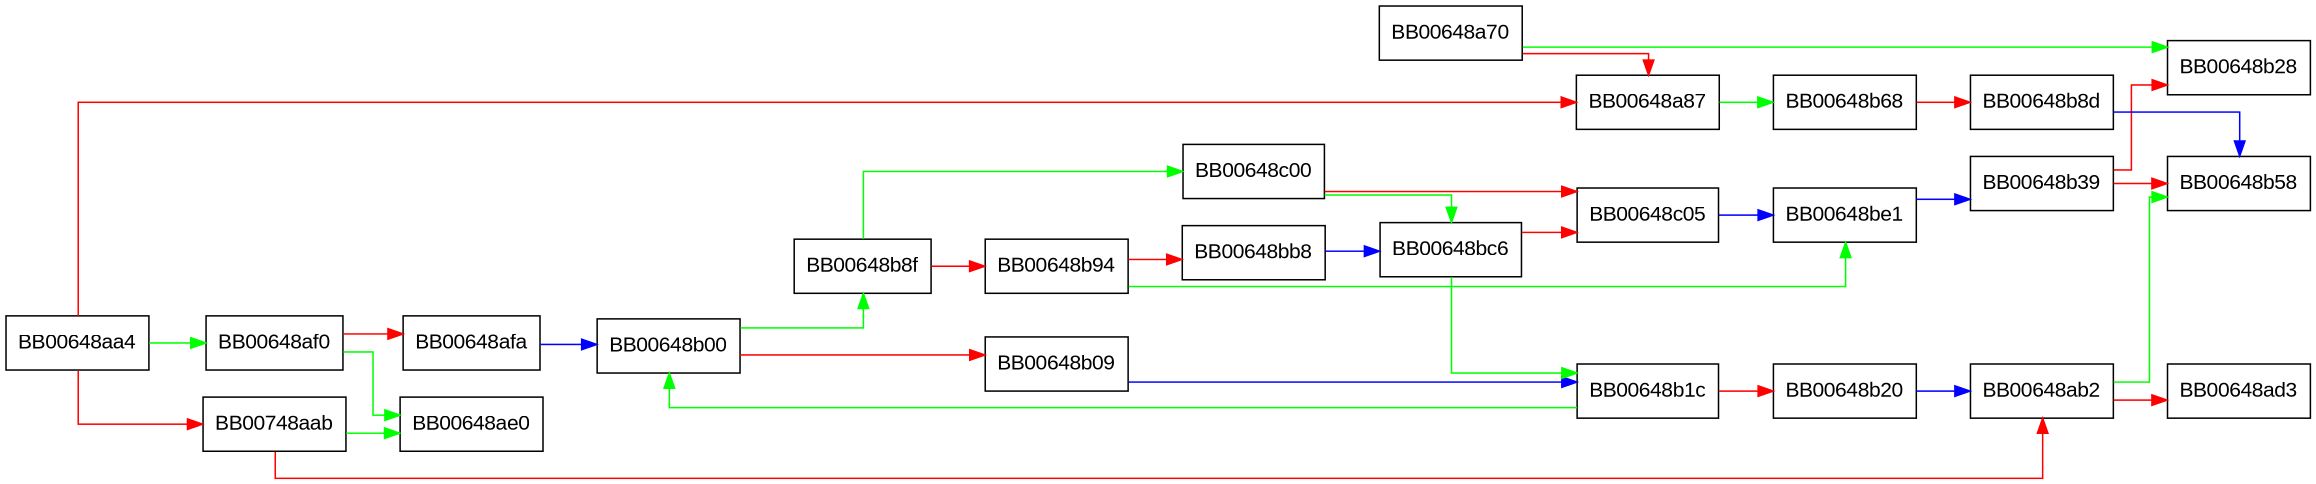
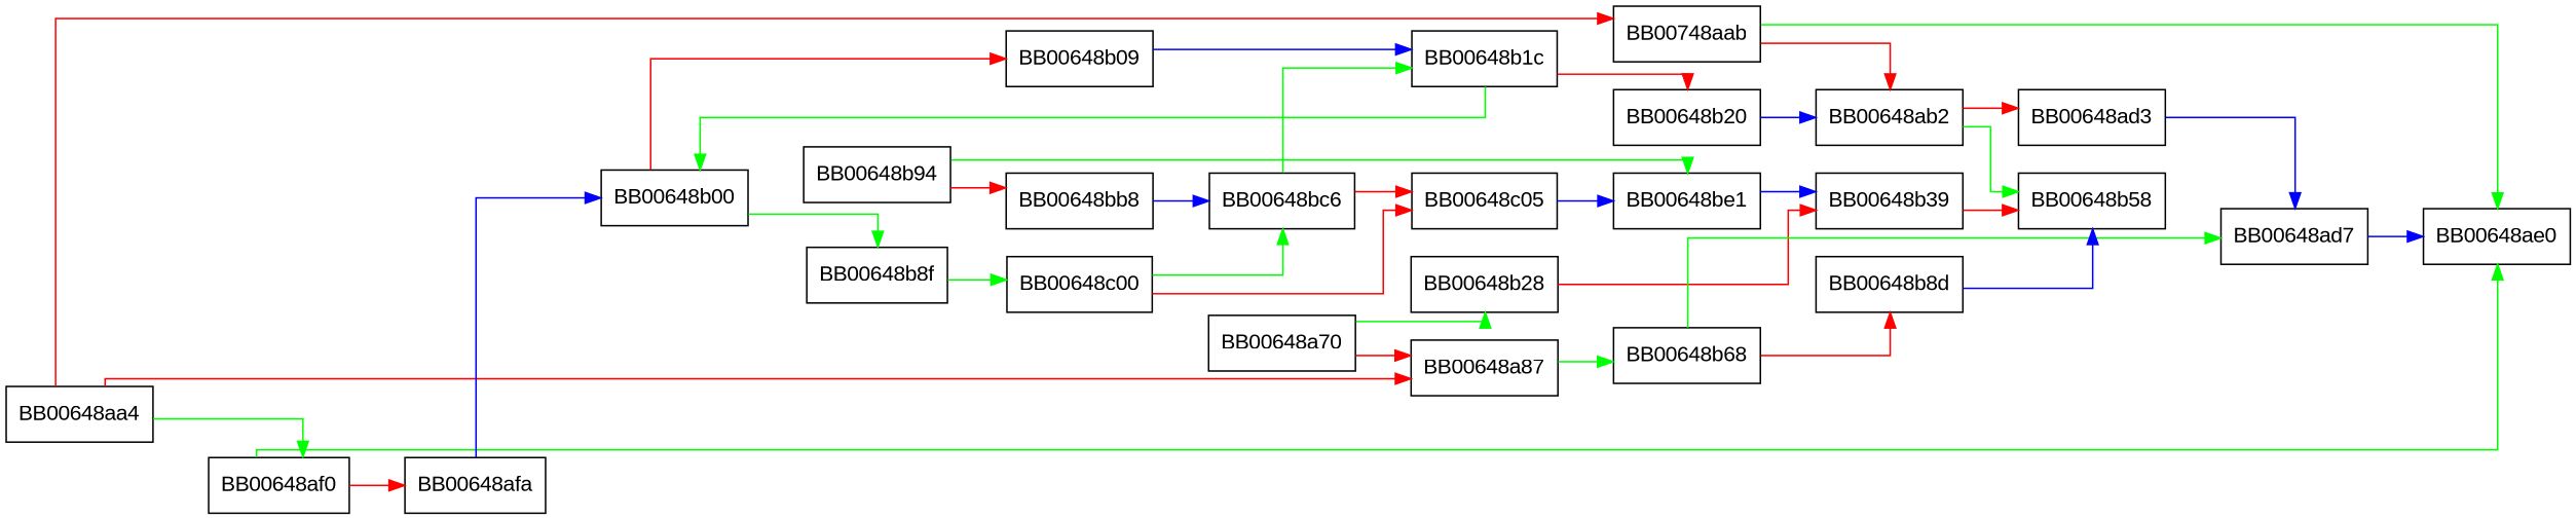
  digraph {
    fontname="Liberation Sans"
    rankdir=LR
    splines=ortho
    node [fontname="Liberation Sans" shape=box]
    edge [color=red fontname="Liberation Sans"]
    BB00648a70
    BB00648b28
    BB00648a87
    BB00648b39
    BB00648b68
    BB00648b58
+   BB00648ad7
    BB00648b8d
    BB00648aa4
    BB00648af0
    n11 [label=BB00748aab]
    BB00648ae0
    BB00648afa
    BB00648ab2
    BB00648b00
    BB00648ad3
    BB00648b8f
    BB00648b09
    BB00648c00
    BB00648b94
    BB00648b1c
    BB00648bc6
    BB00648c05
    BB00648be1
    BB00648bb8
    BB00648b20
    BB00648a70 -> BB00648b28 [color=green]
    BB00648a70 -> BB00648a87
-   BB00648b39 -> BB00648b28
+   BB00648b28 -> BB00648b39
    BB00648a87 -> BB00648b68 [color=green]
    BB00648b39 -> BB00648b58
+   BB00648b68 -> BB00648ad7 [color=green]
    BB00648b68 -> BB00648b8d
+   BB00648ad7 -> BB00648ae0 [color=blue]
    BB00648b8d -> BB00648b58 [color=blue]
    BB00648aa4 -> BB00648a87
    BB00648aa4 -> BB00648af0 [color=green]
    BB00648aa4 -> n11
    BB00648af0 -> BB00648ae0 [color=green]
    BB00648af0 -> BB00648afa
    n11 -> BB00648ae0 [color=green]
    n11 -> BB00648ab2
    BB00648afa -> BB00648b00 [color=blue]
    BB00648ab2 -> BB00648b58 [color=green]
    BB00648ab2 -> BB00648ad3
    BB00648b00 -> BB00648b8f [color=green]
    BB00648b00 -> BB00648b09
+   BB00648ad3 -> BB00648ad7 [color=blue]
    BB00648b8f -> BB00648c00 [color=green]
-   BB00648b8f -> BB00648b94
    BB00648b09 -> BB00648b1c [color=blue]
    BB00648c00 -> BB00648bc6 [color=green]
    BB00648c00 -> BB00648c05
    BB00648b94 -> BB00648be1 [color=green]
    BB00648b94 -> BB00648bb8
    BB00648b1c -> BB00648b00 [color=green]
    BB00648b1c -> BB00648b20
    BB00648bc6 -> BB00648b1c [color=green]
    BB00648bc6 -> BB00648c05
    BB00648c05 -> BB00648be1 [color=blue]
    BB00648be1 -> BB00648b39 [color=blue]
    BB00648bb8 -> BB00648bc6 [color=blue]
    BB00648b20 -> BB00648ab2 [color=blue]
  }
